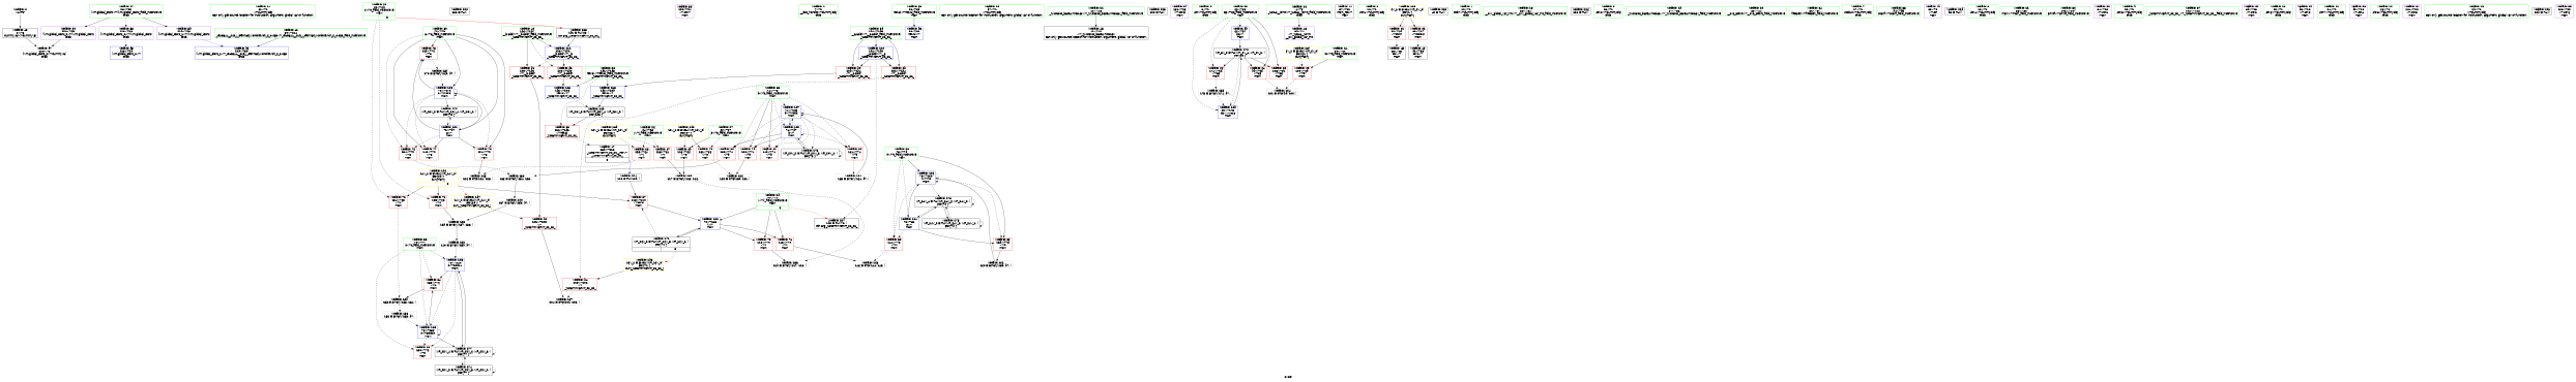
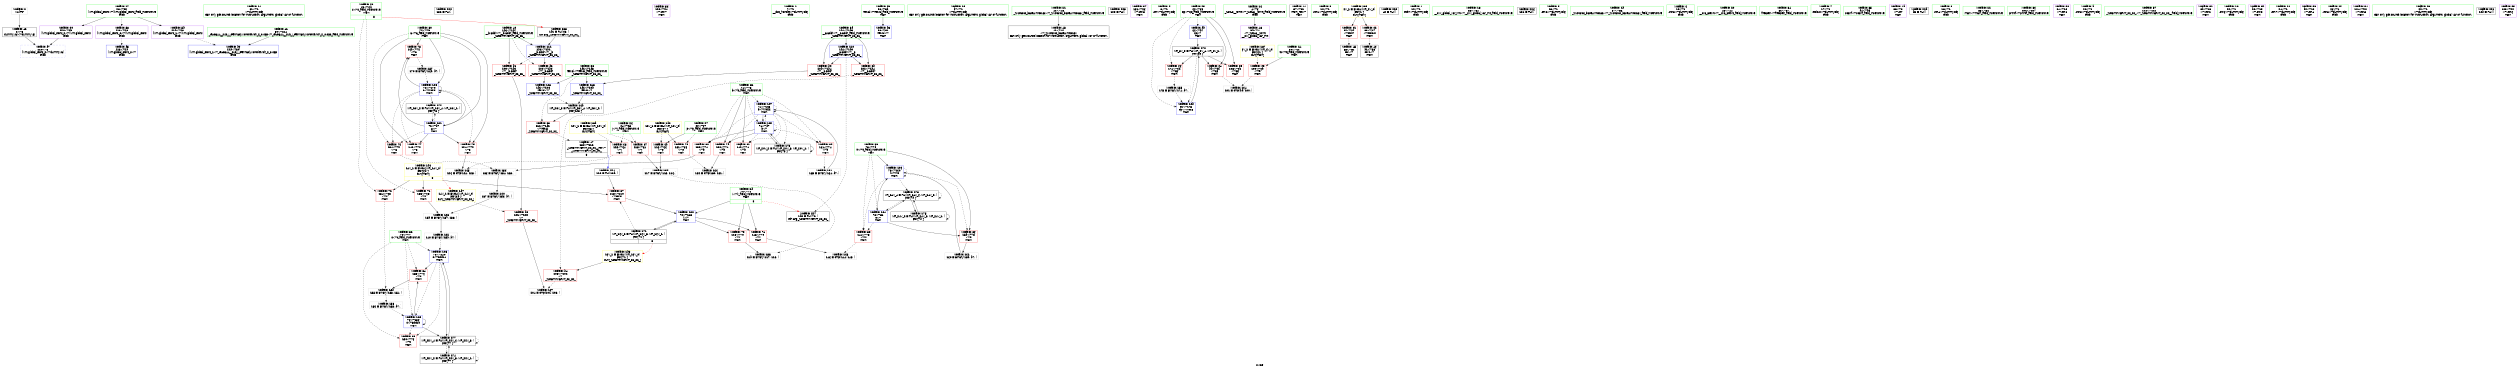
  digraph {
    fontname="DejaVu Sans"
    label=SVFG
    node [color=green fontname="DejaVu Sans" shape=record]
    edge [fontname="DejaVu Sans" style=solid]
    n1 [color=grey label="{NodeID: 0\nNullPtr}"]
    n2 [color=black label="{NodeID: 42\n2\<--3\ndummyVal\<--dummyVal\n}"]
    n3 [color=blue label="{NodeID: 97\n220\<--3\nllvm.global_ctors_2\<--dummyVal\nGlob }" style=dotted]
    n4 [label="{NodeID: 14\n81\<--1\n\<--dummyObj\nCan only get source location for instruction, argument, global var or function.}"]
    n5 [color=blue label="{NodeID: 111\n196\<--191\n__b.addr\<--__b\n_ZSt3minIiERKT_S2_S2_\n}"]
    n6 [color=red label="{NodeID: 91\n200\<--196\n\<--__b.addr\n_ZSt3minIiERKT_S2_S2_\n}"]
    n7 [color=red label="{NodeID: 92\n206\<--196\n\<--__b.addr\n_ZSt3minIiERKT_S2_S2_\n}"]
    n8 [color=red label="{NodeID: 93\n201\<--200\n\<--\n_ZSt3minIiERKT_S2_S2_\n}"]
    n9 [color=blue label="{NodeID: 112\n192\<--206\nretval\<--\n_ZSt3minIiERKT_S2_S2_\n}"]
    n10 [color=grey label="{NodeID: 167\n204 = cmp(201, 203, )\n}"]
    n11 [color=black label="{NodeID: 169\nMR_28V_3 = PHI(MR_28V_4, MR_28V_2, )\npts\{193 \}\n}"]
    n12 [label="{NodeID: 28\n68\<--69\ns\<--s_field_insensitive\nmain\n|{|<s2>8}}"]
    n13 [color=red label="{NodeID: 71\n138\<--68\n\<--s\nmain\n}"]
    n14 [color=red label="{NodeID: 72\n154\<--68\n\<--s\nmain\n}"]
    n15 [color=black label="{NodeID: 228\n191 = PHI(68, )\n1st arg _ZSt3minIiERKT_S2_S2_ }"]
    n16 [color=grey label="{NodeID: 163\n139 = Binary(137, 138, )\n}"]
    n17 [color=grey label="{NodeID: 159\n155 = Binary(153, 154, )\n}"]
    n18 [color=grey label="{NodeID: 162\n140 = Binary(139, 97, )\n}"]
    n19 [color=grey label="{NodeID: 158\n156 = Binary(155, 97, )\n}"]
    n20 [color=black label="{NodeID: 222\n152 = PHI()\n}"]
    n21 [color=purple label="{NodeID: 56\n120\<--24\n\<--.str.7\nmain\n}"]
    n22 [color=grey label="{NodeID: 153\n119 = Binary(117, 118, )\n}"]
    n23 [color=red label="{NodeID: 70\n131\<--66\n\<--p\nmain\n}"]
    n24 [color=grey label="{NodeID: 166\n132 = cmp(130, 131, )\n}"]
    n25 [color=red label="{NodeID: 84\n153\<--76\n\<--c\nmain\n}"]
    n26 [color=blue label="{NodeID: 105\n76\<--156\nc\<--add20\nmain\n}"]
    n27 [label="{NodeID: 1\n7\<--1\n__dso_handle\<--dummyObj\nGlob }"]
    n28 [color=blue label="{NodeID: 98\n58\<--81\nretval\<--\nmain\n}"]
    n29 [label="{NodeID: 15\n97\<--1\n\<--dummyObj\nCan only get source location for instruction, argument, global var or function.}"]
    n30 [color=red label="{NodeID: 88\n212\<--192\n\<--retval\n_ZSt3minIiERKT_S2_S2_\n}"]
    n31 [color=black label="{NodeID: 47\n189\<--212\n_ZSt3minIiERKT_S2_S2__ret\<--\n_ZSt3minIiERKT_S2_S2_\n|{<s0>8}}"]
    n32 [label="{NodeID: 29\n70\<--71\nk\<--k_field_insensitive\nmain\n|{|<s3>8}}"]
    n33 [color=red label="{NodeID: 73\n118\<--70\n\<--k\nmain\n}"]
    n34 [color=red label="{NodeID: 74\n145\<--70\n\<--k\nmain\n}"]
    n35 [color=blue label="{NodeID: 100\n70\<--113\nk\<--\nmain\n}"]
    n36 [color=black label="{NodeID: 227\n190 = PHI(70, )\n0th arg _ZSt3minIiERKT_S2_S2_ }"]
    n37 [color=grey label="{NodeID: 168\n146 = cmp(144, 145, )\n}"]
    n38 [color=black label="{NodeID: 171\nMR_16V_2 = PHI(MR_16V_3, MR_16V_1, )\npts\{71 \}\n|{|<s2>8}}"]
    n39 [color=red label="{NodeID: 87\n113\<--110\n\<--call5\nmain\n}"]
    n40 [color=yellow label="{NodeID: 198\n16V_1 = ENCHI(MR_16V_0)\npts\{71 \}\nFun[_ZSt3minIiERKT_S2_S2_]}" style=double]
    n41 [color=blue label="{NodeID: 110\n194\<--190\n__a.addr\<--__a\n_ZSt3minIiERKT_S2_S2_\n}"]
    n42 [color=red label="{NodeID: 89\n202\<--194\n\<--__a.addr\n_ZSt3minIiERKT_S2_S2_\n}"]
    n43 [color=red label="{NodeID: 90\n209\<--194\n\<--__a.addr\n_ZSt3minIiERKT_S2_S2_\n}"]
    n44 [color=black label="{NodeID: 43\n41\<--42\n\<--_ZNSt8ios_base4InitD1Ev\nCan only get source location for instruction, argument, global var or function.}"]
    n45 [color=black label="{NodeID: 223\n105 = PHI()\n}"]
    n46 [color=purple label="{NodeID: 57\n151\<--26\n\<--.str.8\nmain\n}"]
    n47 [color=grey label="{NodeID: 154\n165 = Binary(164, 97, )\n}"]
    n48 [color=blue label="{NodeID: 107\n74\<--165\nb\<--inc22\nmain\n}"]
    n49 [color=red label="{NodeID: 79\n130\<--74\n\<--b\nmain\n}"]
    n50 [color=red label="{NodeID: 80\n135\<--74\n\<--b\nmain\n}"]
    n51 [color=red label="{NodeID: 81\n149\<--74\n\<--b\nmain\n}"]
    n52 [color=red label="{NodeID: 82\n164\<--74\n\<--b\nmain\n}"]
    n53 [color=blue label="{NodeID: 102\n74\<--97\nb\<--\nmain\n}"]
    n54 [color=black label="{NodeID: 173\nMR_20V_2 = PHI(MR_20V_3, MR_20V_1, )\npts\{75 \}\n}"]
    n55 [color=grey label="{NodeID: 156\n136 = Binary(134, 135, )\n}"]
    n56 [color=blue label="{NodeID: 103\n76\<--140\nc\<--add14\nmain\n}"]
    n57 [color=red label="{NodeID: 85\n144\<--78\n\<--it\nmain\n}"]
    n58 [label="{NodeID: 2\n8\<--1\n.str\<--dummyObj\nGlob }"]
    n59 [color=blue label="{NodeID: 99\n62\<--97\nqq\<--\nmain\n}"]
    n60 [color=black label="{NodeID: 170\nMR_8V_3 = PHI(MR_8V_4, MR_8V_2, )\npts\{63 \}\n}"]
    n61 [color=blue label="{NodeID: 109\n62\<--175\nqq\<--inc28\nmain\n}"]
    n62 [color=red label="{NodeID: 64\n99\<--62\n\<--qq\nmain\n}"]
    n63 [color=red label="{NodeID: 65\n103\<--62\n\<--qq\nmain\n}"]
    n64 [color=red label="{NodeID: 66\n174\<--62\n\<--qq\nmain\n}"]
    n65 [color=grey label="{NodeID: 164\n101 = cmp(99, 100, )\n}"]
    n66 [color=grey label="{NodeID: 155\n175 = Binary(174, 97, )\n}"]
    n67 [label="{NodeID: 16\n4\<--6\n_ZStL8__ioinit\<--_ZStL8__ioinit_field_insensitive\nGlob }"]
    n68 [color=purple label="{NodeID: 48\n39\<--4\n\<--_ZStL8__ioinit\n__cxx_global_var_init\n}"]
    n69 [color=blue label="{NodeID: 113\n192\<--209\nretval\<--\n_ZSt3minIiERKT_S2_S2_\n}"]
    n70 [label="{NodeID: 30\n72\<--73\na\<--a_field_insensitive\nmain\n}"]
    n71 [color=red label="{NodeID: 75\n124\<--72\n\<--a\nmain\n}"]
    n72 [color=red label="{NodeID: 76\n134\<--72\n\<--a\nmain\n}"]
    n73 [color=red label="{NodeID: 77\n148\<--72\n\<--a\nmain\n}"]
    n74 [color=red label="{NodeID: 78\n169\<--72\n\<--a\nmain\n}"]
    n75 [color=blue label="{NodeID: 101\n72\<--97\na\<--\nmain\n}"]
    n76 [color=blue label="{NodeID: 108\n72\<--170\na\<--inc25\nmain\n}"]
    n77 [color=grey label="{NodeID: 165\n126 = cmp(124, 125, )\n}"]
    n78 [color=grey label="{NodeID: 157\n170 = Binary(169, 97, )\n}"]
    n79 [color=black label="{NodeID: 172\nMR_18V_2 = PHI(MR_18V_4, MR_18V_1, )\npts\{73 \}\n}"]
    n80 [color=grey label="{NodeID: 160\n137 = Binary(136, 97, )\n}"]
    n81 [color=black label="{NodeID: 44\n57\<--81\nmain_ret\<--\nmain\n}"]
    n82 [color=black label="{NodeID: 224\n110 = PHI(189, )\n}"]
    n83 [color=purple label="{NodeID: 58\n218\<--28\nllvm.global_ctors_0\<--llvm.global_ctors\nGlob }"]
    n84 [color=blue label="{NodeID: 95\n218\<--29\nllvm.global_ctors_0\<--\nGlob }"]
    n85 [color=red label="{NodeID: 86\n159\<--78\n\<--it\nmain\n}"]
    n86 [color=grey label="{NodeID: 161\n160 = Binary(159, 97, )\n}"]
    n87 [color=blue label="{NodeID: 106\n78\<--160\nit\<--inc\nmain\n}"]
    n88 [color=black label="{NodeID: 178\nMR_24V_4 = PHI(MR_24V_6, MR_24V_3, )\npts\{79 \}\n}"]
    n89 [label="{NodeID: 3\n10\<--1\n.str.1\<--dummyObj\nGlob }"]
    n90 [color=red label="{NodeID: 94\n203\<--202\n\<--\n_ZSt3minIiERKT_S2_S2_\n}"]
    n91 [label="{NodeID: 17\n28\<--32\nllvm.global_ctors\<--llvm.global_ctors_field_insensitive\nGlob }"]
    n92 [color=purple label="{NodeID: 59\n219\<--28\nllvm.global_ctors_1\<--llvm.global_ctors\nGlob }"]
    n93 [color=purple label="{NodeID: 60\n220\<--28\nllvm.global_ctors_2\<--llvm.global_ctors\nGlob }"]
    n94 [color=blue label="{NodeID: 96\n219\<--30\nllvm.global_ctors_1\<--_GLOBAL__sub_I_Gennady.Korotkevich_2_0.cpp\nGlob }"]
    n95 [color=yellow label="{NodeID: 197\n14V_1 = ENCHI(MR_14V_0)\npts\{69 \}\nFun[_ZSt3minIiERKT_S2_S2_]}" style=double]
    n96 [label="{NodeID: 31\n74\<--75\nb\<--b_field_insensitive\nmain\n}"]
    n97 [color=black label="{NodeID: 45\n85\<--82\ncall\<--\nmain\n}"]
    n98 [color=black label="{NodeID: 225\n40 = PHI()\n}"]
    n99 [label="{NodeID: 4\n12\<--1\nstdin\<--dummyObj\nGlob }"]
    n100 [label="{NodeID: 18\n33\<--34\n__cxx_global_var_init\<--__cxx_global_var_init_field_insensitive\n}"]
    n101 [label="{NodeID: 32\n76\<--77\nc\<--c_field_insensitive\nmain\n}"]
    n102 [color=red label="{NodeID: 83\n150\<--76\n\<--c\nmain\n}"]
    n103 [color=black label="{NodeID: 177\nMR_22V_4 = PHI(MR_22V_6, MR_22V_3, )\npts\{77 \}\n}"]
    n104 [color=black label="{NodeID: 174\nMR_22V_2 = PHI(MR_22V_3, MR_22V_1, )\npts\{77 \}\n}"]
    n105 [color=black label="{NodeID: 46\n91\<--88\ncall1\<--\nmain\n}"]
    n106 [color=black label="{NodeID: 226\n121 = PHI()\n}"]
    n107 [label="{NodeID: 5\n13\<--1\n.str.2\<--dummyObj\nGlob }"]
    n108 [color=yellow label="{NodeID: 185\n2V_1 = ENCHI(MR_2V_0)\npts\{1 \}\nFun[main]}" style=double]
    n109 [color=red label="{NodeID: 61\n82\<--12\n\<--stdin\nmain\n}"]
    n110 [color=red label="{NodeID: 62\n88\<--17\n\<--stdout\nmain\n}"]
    n111 [label="{NodeID: 19\n37\<--38\n_ZNSt8ios_base4InitC1Ev\<--_ZNSt8ios_base4InitC1Ev_field_insensitive\n}"]
    n112 [label="{NodeID: 33\n78\<--79\nit\<--it_field_insensitive\nmain\n}"]
    n113 [color=blue label="{NodeID: 104\n78\<--81\nit\<--\nmain\n}"]
    n114 [color=black label="{NodeID: 175\nMR_24V_2 = PHI(MR_24V_3, MR_24V_1, )\npts\{79 \}\n}"]
+   n115 [label="{NodeID: 6\n15\<--1\n.str.3\<--dummyObj\nGlob }"]
    n116 [label="{NodeID: 20\n43\<--44\n__cxa_atexit\<--__cxa_atexit_field_insensitive\n}"]
    n117 [label="{NodeID: 34\n86\<--87\nfreopen\<--freopen_field_insensitive\n}"]
    n118 [label="{NodeID: 7\n17\<--1\nstdout\<--dummyObj\nGlob }"]
    n119 [color=yellow label="{NodeID: 187\n6V_1 = ENCHI(MR_6V_0)\npts\{61 \}\nFun[main]}" style=double]
    n120 [color=red label="{NodeID: 63\n100\<--60\n\<--tt\nmain\n}"]
    n121 [label="{NodeID: 21\n42\<--48\n_ZNSt8ios_base4InitD1Ev\<--_ZNSt8ios_base4InitD1Ev_field_insensitive\n}"]
    n122 [label="{NodeID: 35\n94\<--95\nscanf\<--scanf_field_insensitive\n}"]
    n123 [color=purple label="{NodeID: 49\n83\<--8\n\<--.str\nmain\n}"]
    n124 [color=black label="{NodeID: 229\n93 = PHI()\n}"]
    n125 [label="{NodeID: 8\n18\<--1\n.str.4\<--dummyObj\nGlob }"]
    n126 [label="{NodeID: 22\n55\<--56\nmain\<--main_field_insensitive\n}"]
    n127 [label="{NodeID: 36\n106\<--107\nprintf\<--printf_field_insensitive\n}"]
    n128 [color=purple label="{NodeID: 50\n84\<--10\n\<--.str.1\nmain\n}"]
    n129 [label="{NodeID: 9\n20\<--1\n.str.5\<--dummyObj\nGlob }"]
    n130 [color=yellow label="{NodeID: 189\n10V_1 = ENCHI(MR_10V_0)\npts\{65 \}\nFun[main]}" style=double]
    n131 [color=red label="{NodeID: 67\n115\<--64\n\<--j\nmain\n}"]
    n132 [color=red label="{NodeID: 68\n125\<--64\n\<--j\nmain\n}"]
    n133 [color=grey label="{NodeID: 152\n117 = Binary(115, 116, )\n}"]
    n134 [label="{NodeID: 23\n58\<--59\nretval\<--retval_field_insensitive\nmain\n}"]
    n135 [label="{NodeID: 37\n111\<--112\n_ZSt3minIiERKT_S2_S2_\<--_ZSt3minIiERKT_S2_S2__field_insensitive\n}"]
    n136 [color=purple label="{NodeID: 51\n89\<--13\n\<--.str.2\nmain\n}"]
    n137 [label="{NodeID: 10\n22\<--1\n.str.6\<--dummyObj\nGlob }"]
    n138 [color=yellow label="{NodeID: 190\n12V_1 = ENCHI(MR_12V_0)\npts\{67 \}\nFun[main]}" style=double]
    n139 [color=red label="{NodeID: 69\n116\<--66\n\<--p\nmain\n}"]
    n140 [label="{NodeID: 24\n60\<--61\ntt\<--tt_field_insensitive\nmain\n}"]
    n141 [label="{NodeID: 38\n192\<--193\nretval\<--retval_field_insensitive\n_ZSt3minIiERKT_S2_S2_\n}"]
    n142 [color=purple label="{NodeID: 52\n90\<--15\n\<--.str.3\nmain\n}"]
    n143 [label="{NodeID: 11\n24\<--1\n.str.7\<--dummyObj\nGlob }"]
    n144 [color=yellow label="{NodeID: 191\n14V_1 = ENCHI(MR_14V_0)\npts\{69 \}\nFun[main]|{|<s3>8}}" style=double]
    n145 [label="{NodeID: 25\n62\<--63\nqq\<--qq_field_insensitive\nmain\n}"]
    n146 [label="{NodeID: 39\n194\<--195\n__a.addr\<--__a.addr_field_insensitive\n_ZSt3minIiERKT_S2_S2_\n}"]
    n147 [color=purple label="{NodeID: 53\n92\<--18\n\<--.str.4\nmain\n}"]
    n148 [label="{NodeID: 12\n26\<--1\n.str.8\<--dummyObj\nGlob }"]
    n149 [label="{NodeID: 26\n64\<--65\nj\<--j_field_insensitive\nmain\n}"]
    n150 [label="{NodeID: 40\n196\<--197\n__b.addr\<--__b.addr_field_insensitive\n_ZSt3minIiERKT_S2_S2_\n}"]
    n151 [color=purple label="{NodeID: 54\n104\<--20\n\<--.str.5\nmain\n}"]
    n152 [label="{NodeID: 13\n29\<--1\n\<--dummyObj\nCan only get source location for instruction, argument, global var or function.}"]
    n153 [label="{NodeID: 27\n66\<--67\np\<--p_field_insensitive\nmain\n}"]
    n154 [label="{NodeID: 41\n30\<--214\n_GLOBAL__sub_I_Gennady.Korotkevich_2_0.cpp\<--_GLOBAL__sub_I_Gennady.Korotkevich_2_0.cpp_field_insensitive\n}"]
    n155 [color=black label="{NodeID: 221\n109 = PHI()\n}"]
    n156 [color=purple label="{NodeID: 55\n108\<--22\n\<--.str.6\nmain\n}"]
    n1 -> n2
    n2 -> n3
    n5 -> n6 [style=dashed]
    n5 -> n7
    n6 -> n8
    n7 -> n9
    n8 -> n10
    n9 -> n11 [style=dashed]
    n11 -> n30
    n12 -> n13 [style=dashed]
    n12 -> n14 [style=dashed]
    n12 -> n15 [color=red tailport=s2]
    n13 -> n16
    n14 -> n17 [style=dashed]
    n15 -> n5
    n16 -> n18
    n17 -> n19 [style=dashed]
    n18 -> n56 [style=dashed]
    n19 -> n26 [style=dashed]
    n23 -> n24 [style=dashed]
    n25 -> n17
    n26 -> n25
    n26 -> n26
    n26 -> n102 [style=dashed]
    n26 -> n103
    n30 -> n31 [style=dashed]
    n31 -> n82 [color=blue tailport=s0]
    n32 -> n33
    n32 -> n34
    n32 -> n35
    n32 -> n36 [color=red style=dashed tailport=s3]
    n33 -> n22
    n34 -> n37
    n35 -> n33
    n35 -> n34
    n35 -> n38
    n38 -> n35
    n38 -> n39 [style=dashed]
    n38 -> n40 [color=red style=dashed tailport=s2]
    n39 -> n35
    n40 -> n90
    n41 -> n36 [style=dashed]
    n41 -> n42
    n41 -> n43
    n42 -> n90 [style=dashed]
    n43 -> n69
    n47 -> n48
    n48 -> n48 [style=dashed]
    n48 -> n49 [style=dashed]
    n48 -> n50 [style=dashed]
    n48 -> n51 [style=dashed]
    n48 -> n52 [style=dashed]
    n48 -> n53
    n48 -> n54 [style=dashed]
    n49 -> n24
    n50 -> n55
    n52 -> n47 [style=dashed]
    n53 -> n48 [style=dashed]
    n53 -> n49
    n53 -> n50
    n53 -> n51 [style=dashed]
    n53 -> n52 [style=dashed]
    n53 -> n53 [style=dashed]
    n53 -> n54
    n54 -> n53
    n54 -> n54
    n55 -> n80
    n56 -> n25
    n56 -> n26 [style=dashed]
    n56 -> n102 [style=dashed]
    n56 -> n103
    n57 -> n37 [style=dashed]
    n59 -> n60
    n60 -> n61 [style=dashed]
    n60 -> n62
    n60 -> n63
    n60 -> n64
    n61 -> n60
    n62 -> n65 [style=dashed]
    n64 -> n66 [style=dashed]
    n66 -> n61 [style=dashed]
    n67 -> n68
    n69 -> n11
    n70 -> n71
    n70 -> n72 [style=dashed]
    n70 -> n73
    n70 -> n74
    n70 -> n75
    n70 -> n76
    n71 -> n77
    n72 -> n55 [style=dashed]
    n74 -> n78 [style=dashed]
    n75 -> n71
    n75 -> n72 [style=dashed]
    n75 -> n73
    n75 -> n74
    n75 -> n76
    n75 -> n79 [style=dashed]
    n76 -> n71 [style=dashed]
    n76 -> n72 [style=dashed]
    n76 -> n73 [style=dashed]
    n76 -> n74
    n76 -> n76
    n76 -> n79
    n78 -> n76 [style=dashed]
    n79 -> n75 [style=dashed]
    n80 -> n16
    n82 -> n39
    n83 -> n84 [style=dashed]
    n85 -> n86
    n86 -> n87
    n87 -> n57 [style=dashed]
    n87 -> n85 [style=dashed]
    n87 -> n87 [style=dashed]
    n87 -> n88 [style=dashed]
    n88 -> n88 [style=dashed]
    n88 -> n113 [style=dashed]
    n88 -> n114
    n90 -> n10 [style=dashed]
    n91 -> n83 [style=dashed]
    n91 -> n92
    n91 -> n93
    n92 -> n94 [style=dashed]
    n93 -> n3
    n95 -> n8 [style=dashed]
    n96 -> n48 [style=dashed]
    n96 -> n49
    n96 -> n50 [style=dashed]
    n96 -> n51
    n96 -> n52 [style=dashed]
    n96 -> n53 [style=dashed]
    n101 -> n25 [style=dashed]
    n101 -> n26 [style=dashed]
    n101 -> n56 [style=dashed]
    n101 -> n102 [style=dashed]
    n103 -> n56
    n103 -> n103 [style=dashed]
    n103 -> n104 [style=dashed]
    n104 -> n103
    n104 -> n104 [style=dashed]
    n108 -> n109
    n108 -> n110
    n109 -> n97 [style=dashed]
    n110 -> n105 [style=dashed]
    n112 -> n57 [style=dashed]
    n112 -> n85
    n112 -> n87
    n112 -> n113 [style=dashed]
    n113 -> n57 [style=dashed]
    n113 -> n85
    n113 -> n87
    n113 -> n88
    n114 -> n88
    n114 -> n114
    n119 -> n120 [style=dashed]
    n120 -> n65 [style=dashed]
    n121 -> n44
    n130 -> n131 [style=dashed]
    n130 -> n132 [style=dashed]
    n131 -> n133
    n132 -> n77 [style=dashed]
    n133 -> n22 [style=dashed]
    n134 -> n28
    n138 -> n23
    n138 -> n139 [style=dashed]
    n139 -> n133
    n140 -> n120
    n141 -> n9
    n141 -> n30 [style=dashed]
    n141 -> n69
    n144 -> n13
    n144 -> n14
    n144 -> n39
    n144 -> n95 [color=red style=dashed tailport=s3]
    n145 -> n59 [style=dashed]
    n145 -> n61 [style=dashed]
    n145 -> n62
    n145 -> n63
    n145 -> n64 [style=dashed]
    n146 -> n41
    n146 -> n42
    n146 -> n43
    n149 -> n131 [style=dashed]
    n149 -> n132 [style=dashed]
    n150 -> n5
    n150 -> n6
    n150 -> n7 [style=dashed]
    n153 -> n23 [style=dashed]
    n153 -> n139
    n154 -> n94
  }
